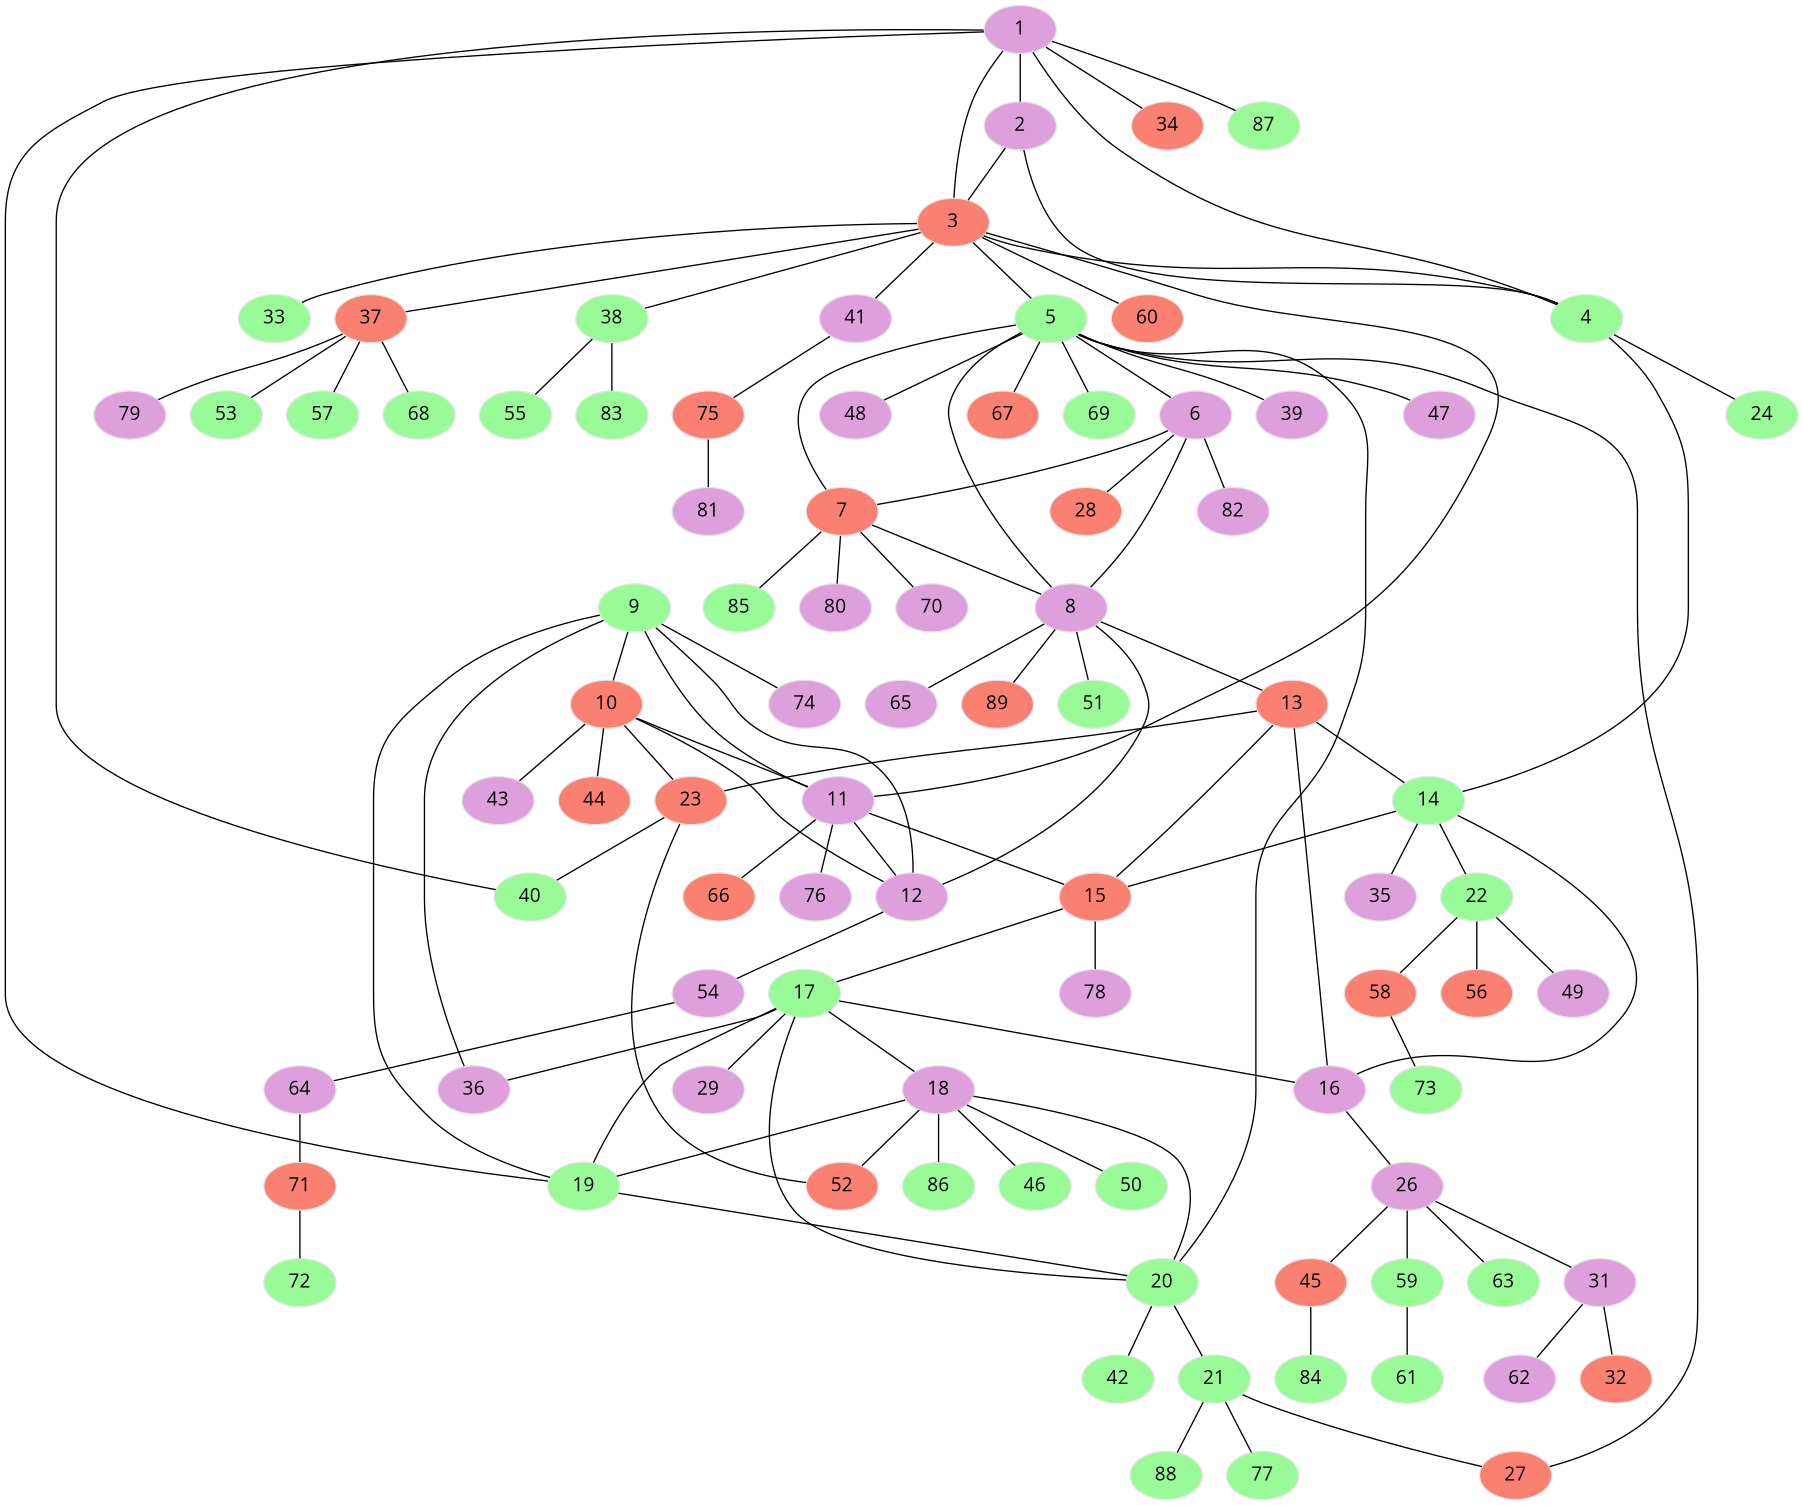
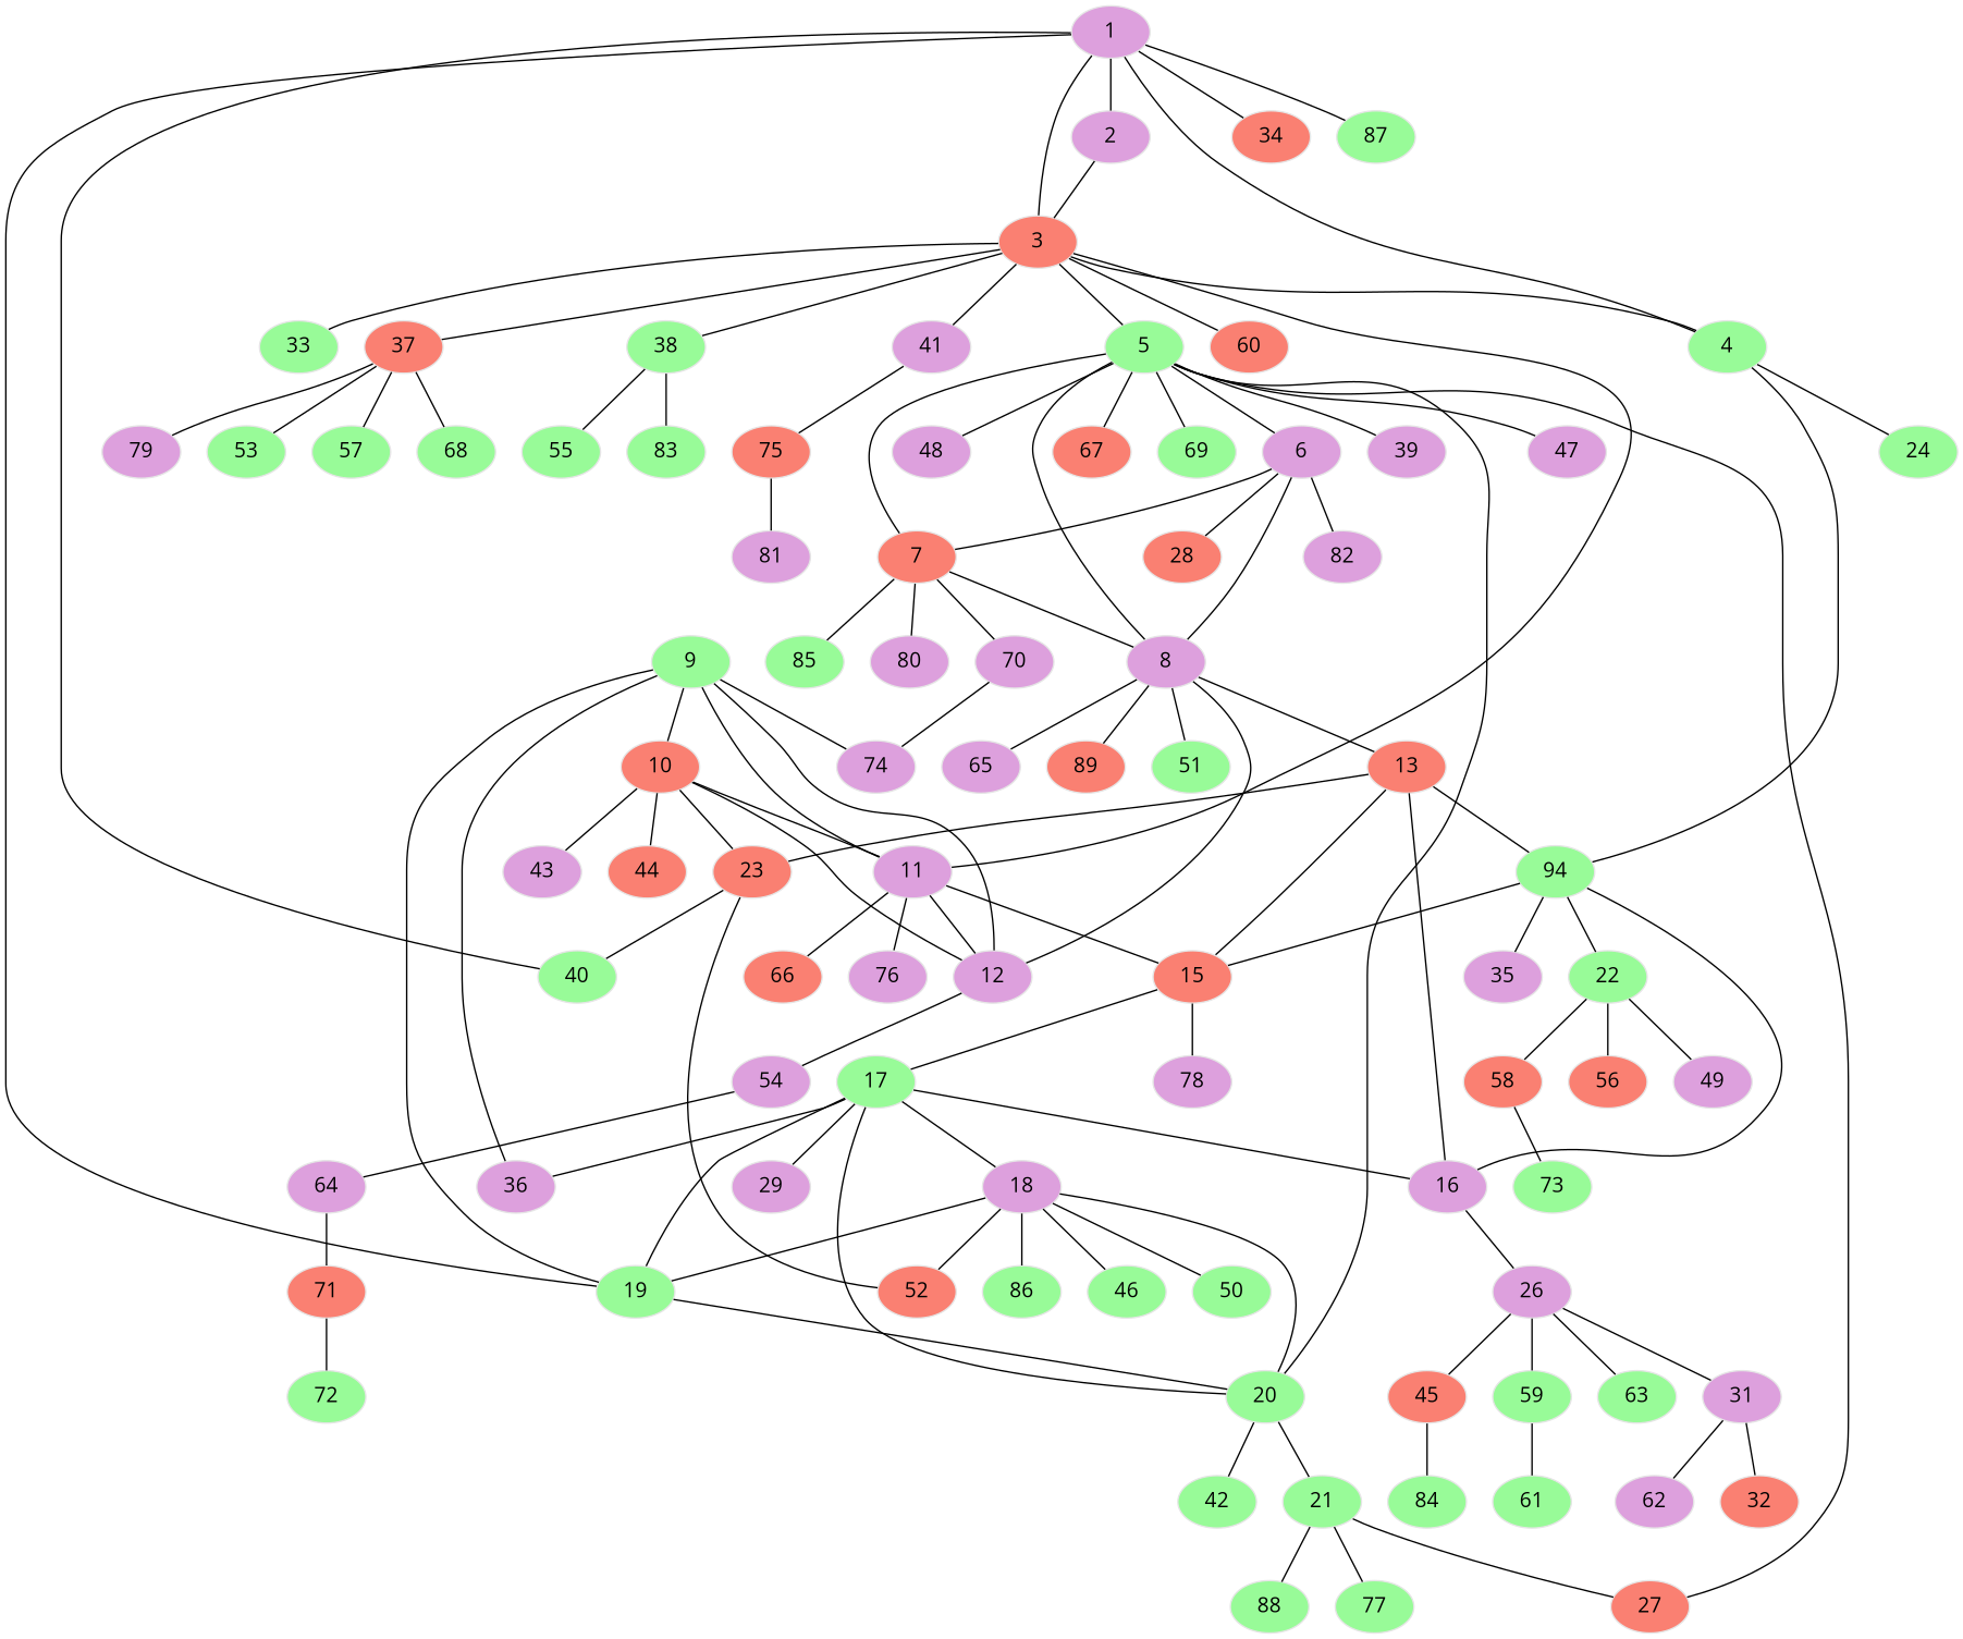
  graph {
    fontname="Open Sans"
    node [color=gray90 fillcolor=palegreen fontname="Open Sans" style=filled]
    edge [fontname="Open Sans"]
    1 [fillcolor=plum]
    2 [fillcolor=plum]
    3 [fillcolor=salmon]
    4
    19
    34 [fillcolor=salmon]
    40
    87
    5
    11 [fillcolor=plum]
    33
    37 [fillcolor=salmon]
    38
    41 [fillcolor=plum]
    60 [fillcolor=salmon]
-   14
+   14 [label=94]
    24
    20
    6 [fillcolor=plum]
    7 [fillcolor=salmon]
    8 [fillcolor=plum]
    27 [fillcolor=salmon]
    39 [fillcolor=plum]
    47 [fillcolor=plum]
    48 [fillcolor=plum]
    67 [fillcolor=salmon]
    69
    12 [fillcolor=plum]
    15 [fillcolor=salmon]
    66 [fillcolor=salmon]
    76 [fillcolor=plum]
    53
    57
    68
    79 [fillcolor=plum]
    55
    83
    75 [fillcolor=salmon]
    16 [fillcolor=plum]
    22
    35 [fillcolor=plum]
    28 [fillcolor=salmon]
    82 [fillcolor=plum]
    70 [fillcolor=plum]
    80 [fillcolor=plum]
    85
    13 [fillcolor=salmon]
    51
    65 [fillcolor=plum]
    89 [fillcolor=salmon]
    21
    42
    74 [fillcolor=plum]
    54 [fillcolor=plum]
    23 [fillcolor=salmon]
    9
    10 [fillcolor=salmon]
    36 [fillcolor=plum]
    43 [fillcolor=plum]
    44 [fillcolor=salmon]
    52 [fillcolor=salmon]
    17
    78 [fillcolor=plum]
    64 [fillcolor=plum]
    26 [fillcolor=plum]
    49 [fillcolor=plum]
    56 [fillcolor=salmon]
    58 [fillcolor=salmon]
    18 [fillcolor=plum]
    29 [fillcolor=plum]
    31 [fillcolor=plum]
    45 [fillcolor=salmon]
    59
    63
    46
    50
    86
    77
    88
    73
    32 [fillcolor=salmon]
    62 [fillcolor=plum]
    84
    61
    81 [fillcolor=plum]
    71 [fillcolor=salmon]
    72
    1 -- 2
    1 -- 3
    1 -- 4
    1 -- 19
    1 -- 34
    1 -- 40
    1 -- 87
    2 -- 3
-   2 -- 4
    3 -- 4
    3 -- 5
    3 -- 11
    3 -- 33
    3 -- 37
    3 -- 38
    3 -- 41
    3 -- 60
    4 -- 14
    4 -- 24
    19 -- 20
    5 -- 20
    5 -- 6
    5 -- 7
    5 -- 8
    5 -- 27
    5 -- 39
    5 -- 47
    5 -- 48
    5 -- 67
    5 -- 69
    11 -- 12
    11 -- 15
    11 -- 66
    11 -- 76
    37 -- 53
    37 -- 57
    37 -- 68
    37 -- 79
    38 -- 55
    38 -- 83
    41 -- 75
    14 -- 15
    14 -- 16
    14 -- 22
    14 -- 35
    20 -- 21
    20 -- 42
    6 -- 7
    6 -- 8
    6 -- 28
    6 -- 82
    7 -- 8
    7 -- 70
    7 -- 80
    7 -- 85
    8 -- 12
    8 -- 13
    8 -- 51
    8 -- 65
    8 -- 89
    12 -- 54
    15 -- 17
    15 -- 78
    75 -- 81
    16 -- 26
    22 -- 49
    22 -- 56
    22 -- 58
+   70 -- 74
    13 -- 14
    13 -- 15
    13 -- 16
    13 -- 23
    21 -- 27
    21 -- 77
    21 -- 88
    54 -- 64
    23 -- 40
    23 -- 52
    9 -- 19
    9 -- 11
    9 -- 12
    9 -- 74
    9 -- 10
    9 -- 36
    10 -- 11
    10 -- 12
    10 -- 23
    10 -- 43
    10 -- 44
    17 -- 19
    17 -- 20
    17 -- 16
    17 -- 36
    17 -- 18
    17 -- 29
    64 -- 71
    26 -- 31
    26 -- 45
    26 -- 59
    26 -- 63
    58 -- 73
    18 -- 19
    18 -- 20
    18 -- 52
    18 -- 46
    18 -- 50
    18 -- 86
    31 -- 32
    31 -- 62
    45 -- 84
    59 -- 61
    71 -- 72
  }
